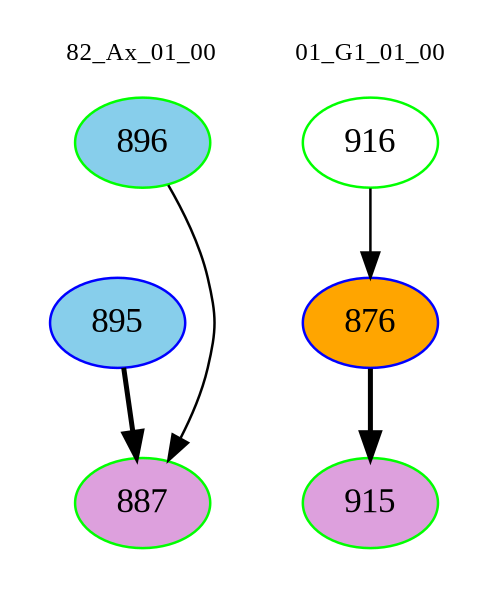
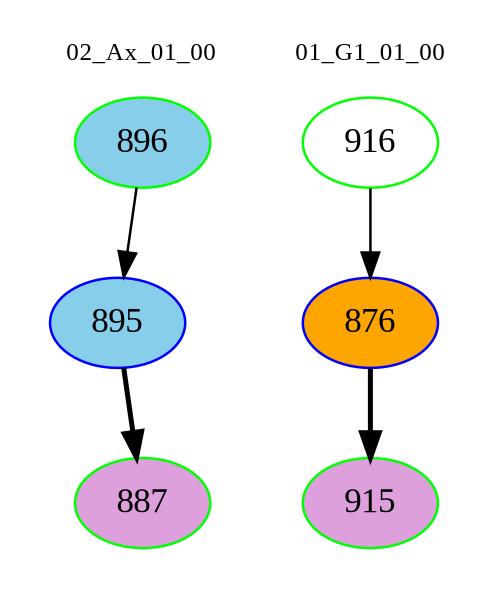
  digraph {
    fontname="Liberation Serif"
    node [color=green fillcolor=skyblue fontname="Liberation Serif" style=filled]
    edge [color=black fontname="Liberation Serif" style=solid]
    n1 [label=896]
    n2 [color=blue label=895]
    n3 [fillcolor=plum label=887]
    n4 [fillcolor=white label=916]
    n5 [color=blue fillcolor=orange label=876]
    n6 [fillcolor=plum label=915]
    subgraph cluster_1 {
      color=white
      fontsize=10
-     label="82_Ax_01_00"
+     label="02_Ax_01_00"
      n1
      n2
      n3
    }
    subgraph cluster_2 {
      color=white
      fontsize=10
      label="01_G1_01_00"
      n4
      n5
      n6
    }
-   n1 -> n3
+   n1 -> n2
    n2 -> n3 [style=bold]
    n4 -> n5
    n5 -> n6 [style=bold]
  }
